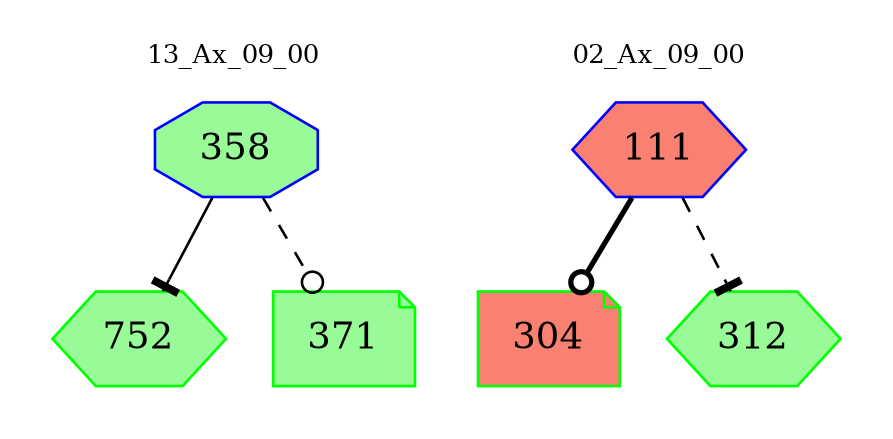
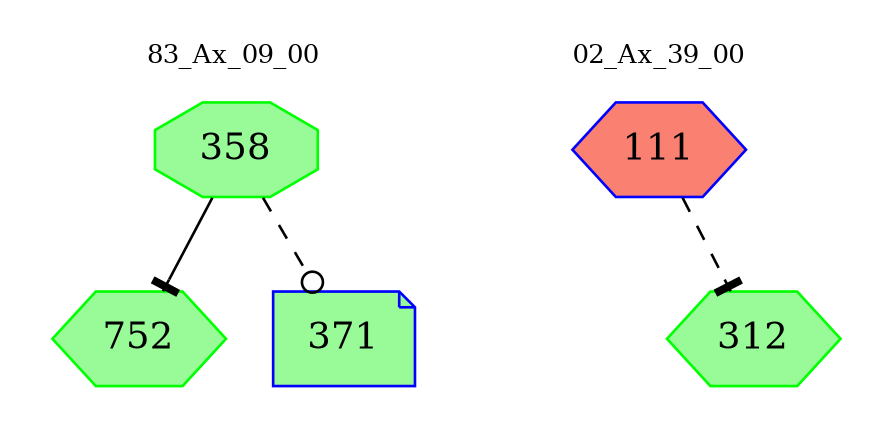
  digraph {
    node [color=green fillcolor=palegreen shape=hexagon style=filled]
    edge [arrowhead=tee color=black style=dashed]
-   n1 [color=blue label=358 shape=octagon]
+   n1 [label=358 shape=octagon]
    n2 [label=752]
-   n3 [label=371 shape=note]
+   n3 [color=blue label=371 shape=note]
    n4 [color=blue fillcolor=salmon label=111]
-   n5 [fillcolor=salmon label=304 shape=note]
    n6 [label=312]
    subgraph cluster_1 {
      color=white
      fontsize=10
-     label="13_Ax_09_00"
+     label="83_Ax_09_00"
      n1
      n2
      n3
    }
    subgraph cluster_2 {
      color=white
      fontsize=10
-     label="02_Ax_09_00"
+     label="02_Ax_39_00"
      n4
-     n5
      n6
    }
    n1 -> n2 [style=solid]
    n1 -> n3 [arrowhead=odot]
-   n4 -> n5 [arrowhead=odot style=bold]
    n4 -> n6
  }
